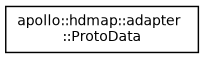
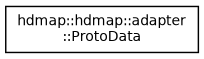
  digraph {
    rankdir=LR
-   n1 [color=black fillcolor=white fontname=Helvetica fontsize=10 height=0.2 label="apollo::hdmap::adapter\l::ProtoData" shape=record style=filled width=0.4]
+   n1 [color=black fillcolor=white fontname=Helvetica fontsize=10 height=0.2 label="hdmap::hdmap::adapter\l::ProtoData" shape=record style=filled width=0.4]
  }
